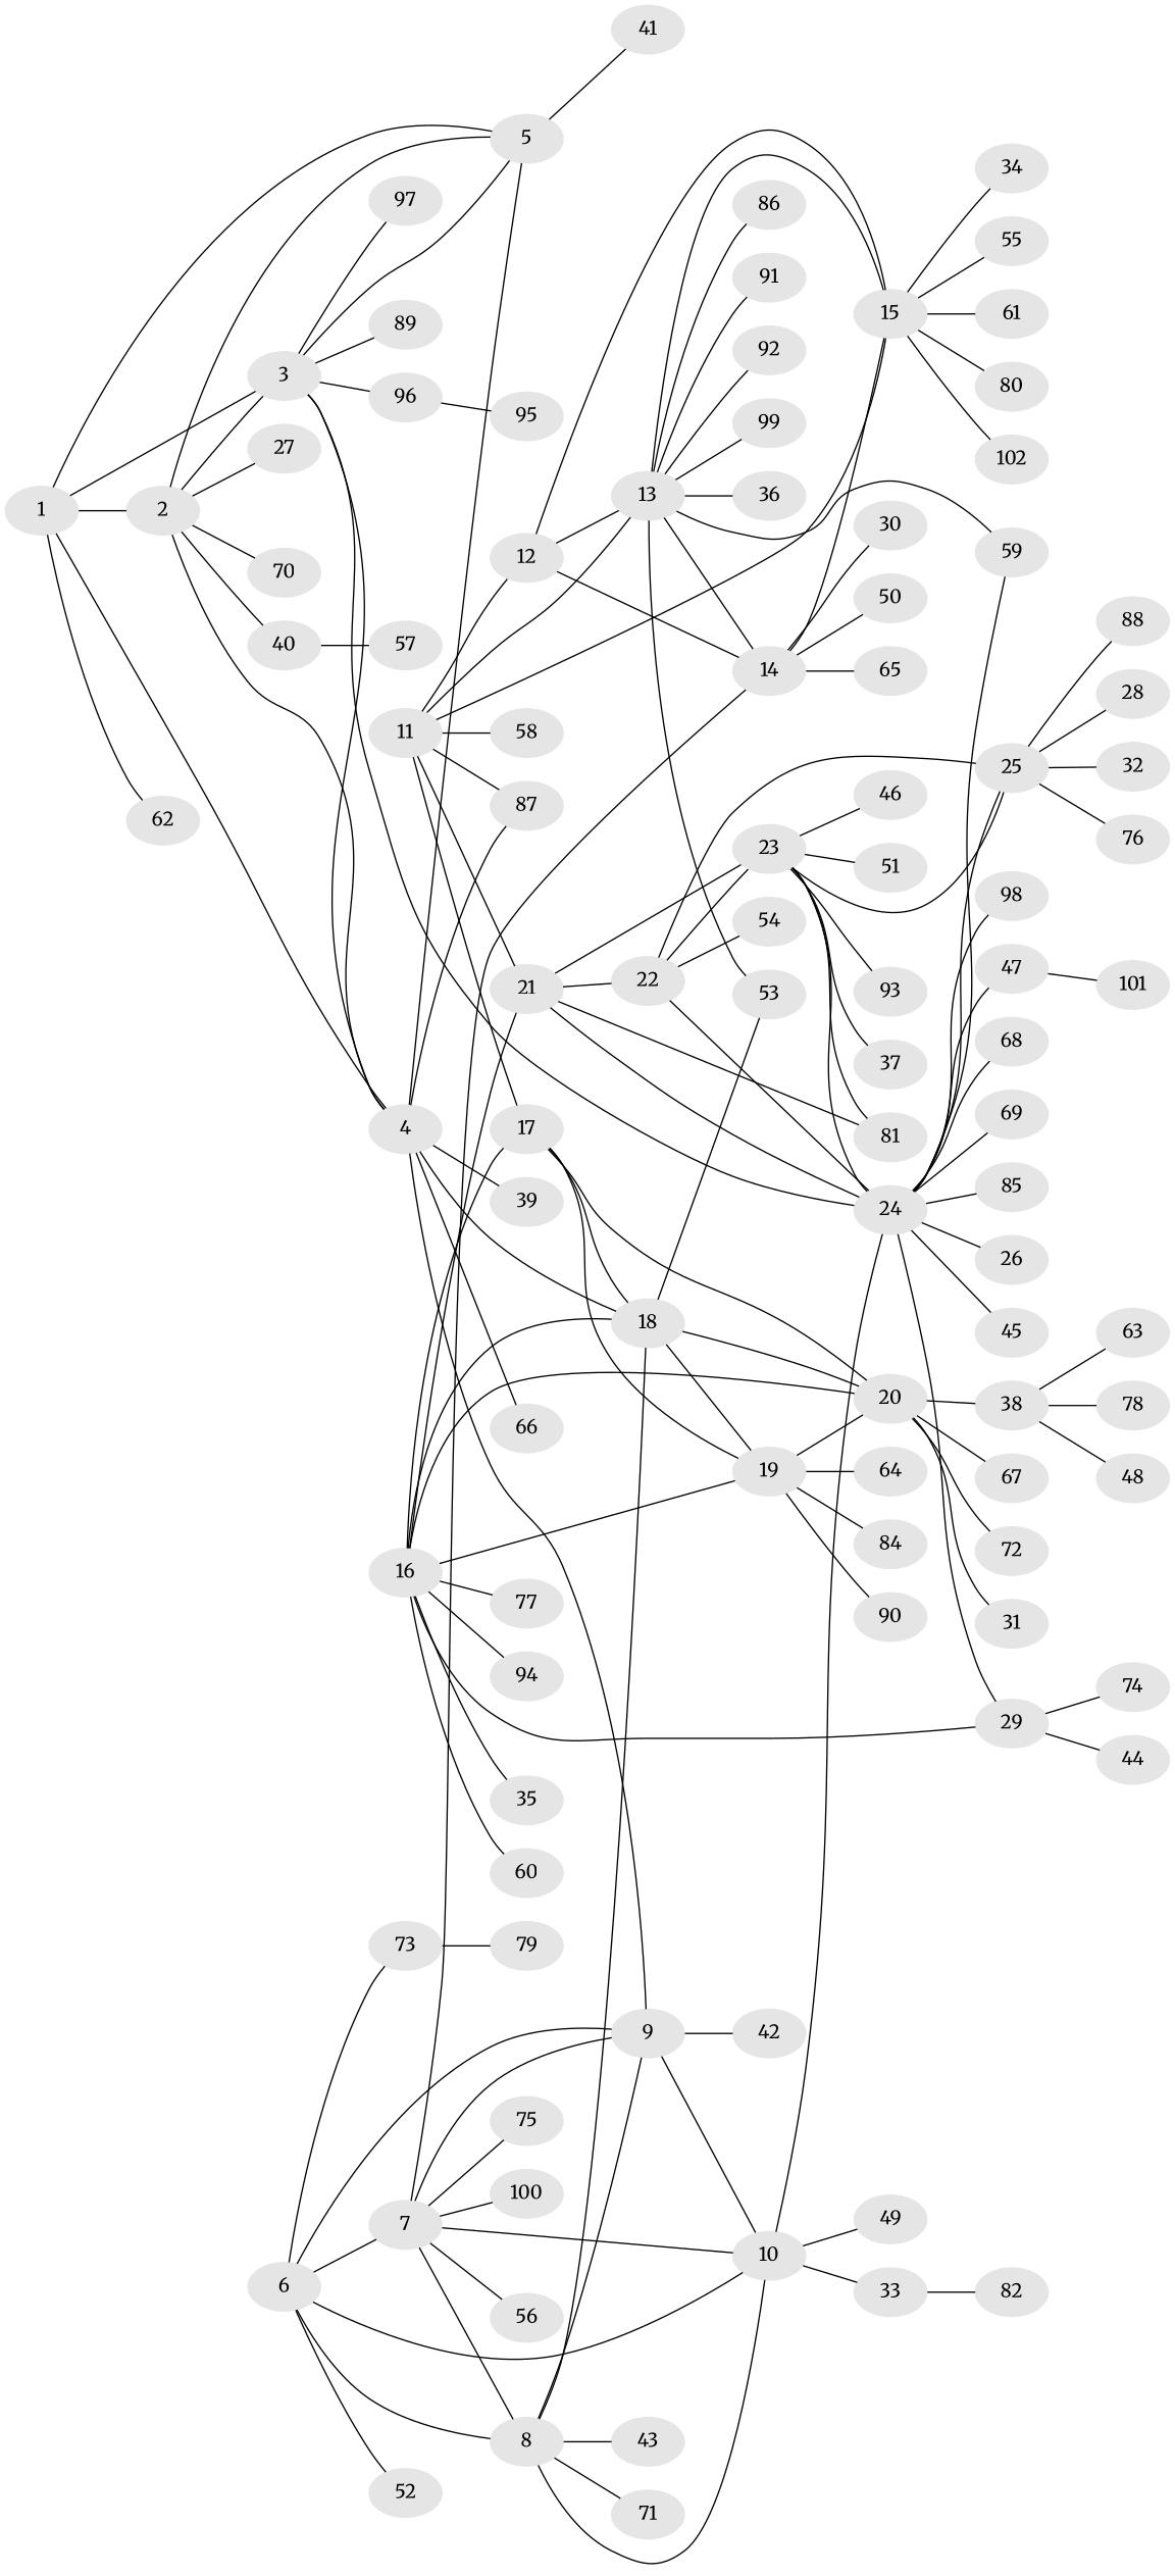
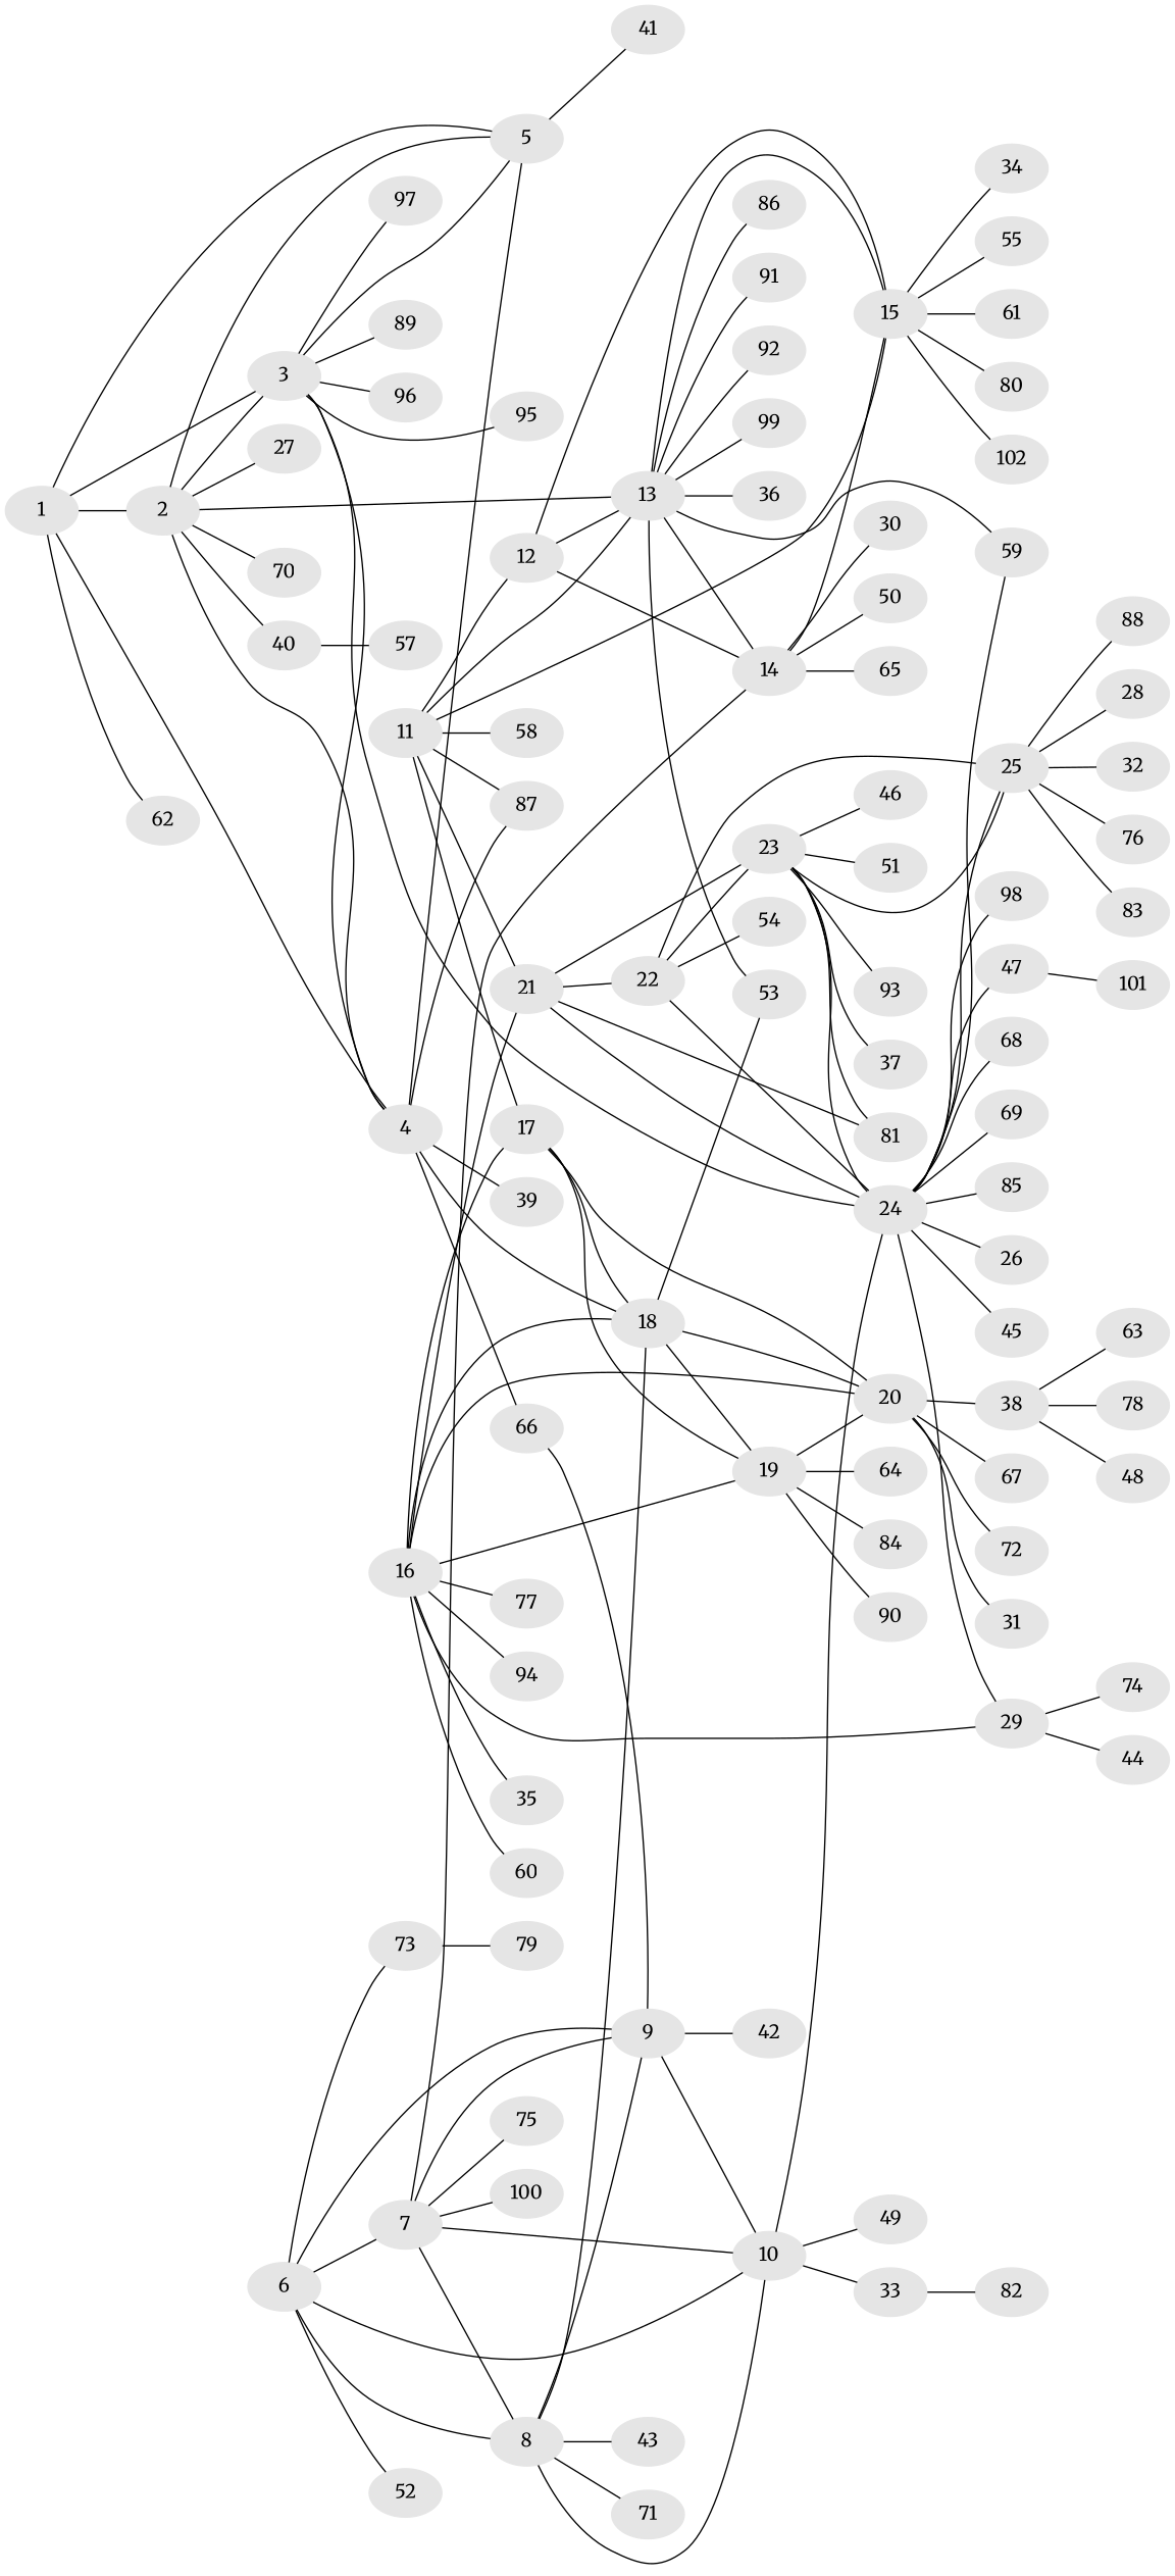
  graph {
    fontname=Merriweather
    rankdir=LR
    node [color=gray90 fontname=Merriweather style=filled]
    edge [fontname=Merriweather]
    1
    2
    3
    4
    5
    62
    13
    27
    40
    70
    24
    89
    95
    96
    97
    9
    18
    39
    66
    87
    41
    14
    15
    36
    53
    59
    86
    91
    92
    99
    57
    29
    25
    26
    45
    47
    68
    69
    85
    98
    10
    42
    19
    20
    6
    7
    8
    52
    73
-   56
    75
    100
    43
    71
    33
    49
    79
    30
    50
    65
    82
    11
    12
    17
    21
    58
    34
    55
    61
    80
    102
    22
    23
    81
    16
    35
    60
    77
    94
    64
    84
    90
    31
    38
    67
    72
    44
    74
    48
    63
    78
    54
    37
    46
    51
    93
    28
    32
    76
+   83
    88
    101
    1 -- 2
    1 -- 3
    1 -- 4
    1 -- 5
    1 -- 62
    2 -- 3
    2 -- 4
    2 -- 5
+   2 -- 13
    2 -- 27
    2 -- 40
    2 -- 70
    3 -- 4
    3 -- 5
    3 -- 24
    3 -- 89
-   96 -- 95
+   3 -- 95
    3 -- 96
    3 -- 97
    4 -- 5
-   4 -- 9
+   66 -- 9
    4 -- 18
    4 -- 39
    4 -- 66
    4 -- 87
    5 -- 41
    13 -- 14
    13 -- 15
    13 -- 36
    13 -- 53
    13 -- 59
    13 -- 86
    13 -- 91
    13 -- 92
    13 -- 99
    40 -- 57
    24 -- 59
    24 -- 29
    24 -- 25
    24 -- 26
    24 -- 45
    24 -- 47
    24 -- 68
    24 -- 69
    24 -- 85
    24 -- 98
    9 -- 10
    9 -- 42
    18 -- 53
    18 -- 19
    18 -- 20
    14 -- 15
    14 -- 30
    14 -- 50
    14 -- 65
    15 -- 34
    15 -- 55
    15 -- 61
    15 -- 80
    15 -- 102
    29 -- 44
    29 -- 74
    25 -- 28
    25 -- 32
    25 -- 76
+   25 -- 83
    25 -- 88
    47 -- 101
    10 -- 24
    10 -- 33
    10 -- 49
    19 -- 20
    19 -- 64
    19 -- 84
    19 -- 90
    20 -- 31
    20 -- 38
    20 -- 67
    20 -- 72
    6 -- 9
    6 -- 10
    6 -- 7
    6 -- 8
    6 -- 52
    6 -- 73
    7 -- 9
    7 -- 14
    7 -- 10
    7 -- 8
-   7 -- 56
    7 -- 75
    7 -- 100
    8 -- 9
    8 -- 18
    8 -- 10
    8 -- 43
    8 -- 71
    73 -- 79
    33 -- 82
    11 -- 13
    11 -- 87
    11 -- 15
    11 -- 12
    11 -- 17
    11 -- 21
    11 -- 58
    12 -- 13
    12 -- 14
    12 -- 15
    17 -- 18
    17 -- 19
    17 -- 20
    21 -- 24
    21 -- 22
    21 -- 23
    21 -- 81
    22 -- 24
    22 -- 25
    22 -- 23
    22 -- 54
    23 -- 24
    23 -- 25
    23 -- 81
    23 -- 37
    23 -- 46
    23 -- 51
    23 -- 93
    16 -- 18
    16 -- 29
    16 -- 19
    16 -- 20
    16 -- 17
    16 -- 21
    16 -- 35
    16 -- 60
    16 -- 77
    16 -- 94
    38 -- 48
    38 -- 63
    38 -- 78
  }
